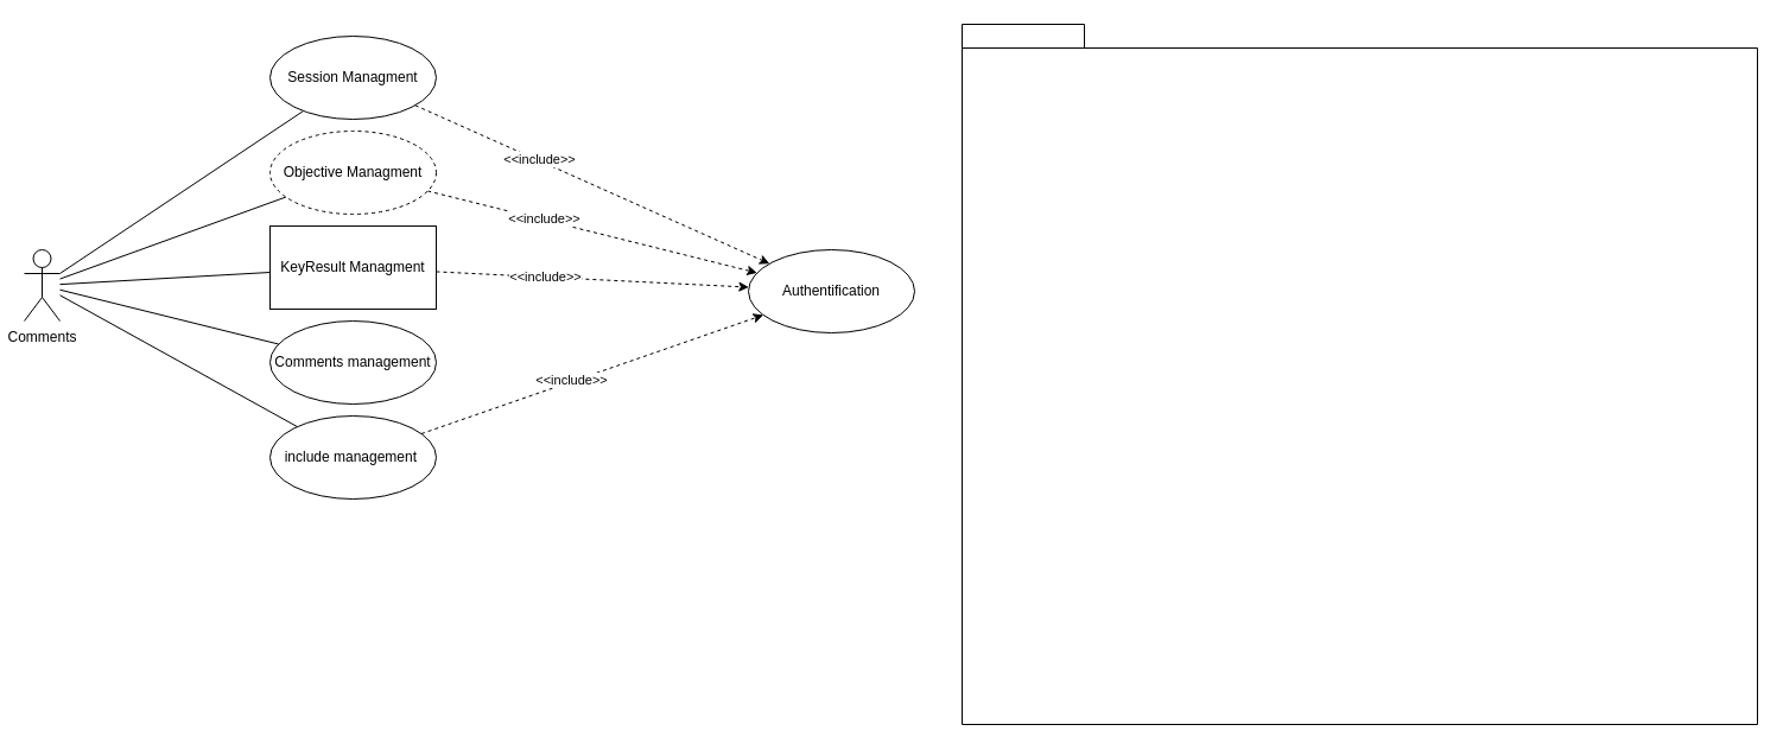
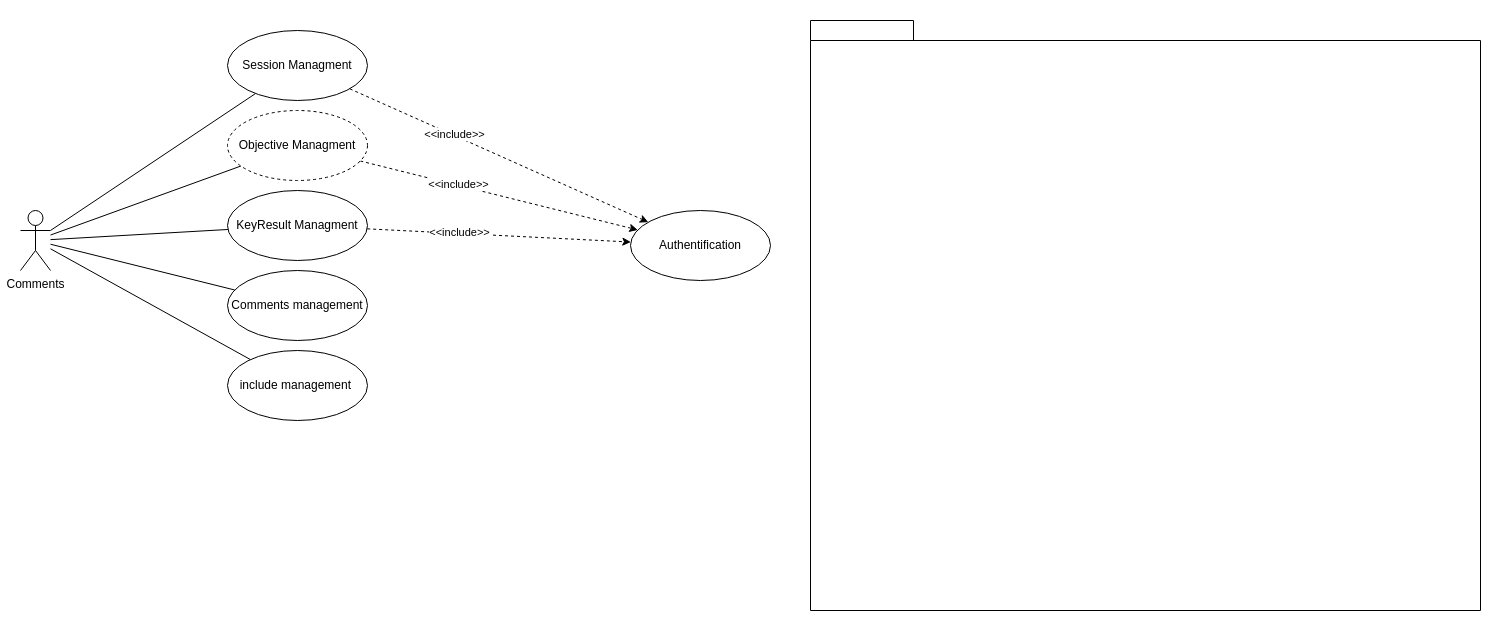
  <mxCell id="0" />
  <mxCell id="1" parent="0" />
- <mxCell id="2" style="edgeStyle=none;html=1;dashed=1;" parent="1" source="22" target="10" edge="1"><mxGeometry relative="1" as="geometry" /></mxCell>
- <mxCell id="3" value="&amp;lt;&amp;lt;include&amp;gt;&amp;gt;" style="edgeLabel;html=1;align=center;verticalAlign=middle;resizable=0;points=[];" parent="2" vertex="1" connectable="0"><mxGeometry x="-0.12" y="2" relative="1" as="geometry"><mxPoint as="offset" /></mxGeometry></mxCell>
  <mxCell id="4" style="edgeStyle=none;html=1;endArrow=none;endFill=0;" parent="1" source="22" target="8" edge="1"><mxGeometry relative="1" as="geometry" /></mxCell>
  <mxCell id="5" style="edgeStyle=none;html=1;endArrow=none;endFill=0;" parent="1" source="8" target="13" edge="1"><mxGeometry relative="1" as="geometry" /></mxCell>
  <mxCell id="6" style="edgeStyle=none;shape=connector;rounded=1;html=1;labelBackgroundColor=default;fontFamily=Helvetica;fontSize=11;fontColor=default;endArrow=none;endFill=0;strokeColor=default;" parent="1" source="8" target="15" edge="1"><mxGeometry relative="1" as="geometry" /></mxCell>
  <mxCell id="7" style="edgeStyle=none;shape=connector;rounded=1;html=1;labelBackgroundColor=default;fontFamily=Helvetica;fontSize=11;fontColor=default;endArrow=none;endFill=0;strokeColor=default;" parent="1" source="8" target="14" edge="1"><mxGeometry relative="1" as="geometry" /></mxCell>
  <mxCell id="8" value="Comments" style="shape=umlActor;verticalLabelPosition=bottom;verticalAlign=top;html=1;" parent="1" vertex="1"><mxGeometry x="20" y="210" width="30" height="60" as="geometry" /></mxCell>
  <mxCell id="9" style="edgeStyle=none;html=1;endArrow=none;endFill=0;" parent="1" source="21" target="8" edge="1"><mxGeometry relative="1" as="geometry" /></mxCell>
  <mxCell id="10" value="Authentification" style="ellipse;whiteSpace=wrap;html=1;" parent="1" vertex="1"><mxGeometry x="630" y="210" width="140" height="70" as="geometry" /></mxCell>
  <mxCell id="11" style="edgeStyle=none;html=1;endArrow=classic;endFill=1;dashed=1;" parent="1" source="13" target="10" edge="1"><mxGeometry relative="1" as="geometry" /></mxCell>
  <mxCell id="12" value="&lt;span style=&quot;font-family: &amp;#34;helvetica&amp;#34;&quot;&gt;&amp;lt;&amp;lt;include&amp;gt;&amp;gt;&lt;/span&gt;" style="edgeLabel;html=1;align=center;verticalAlign=middle;resizable=0;points=[];" parent="11" vertex="1" connectable="0"><mxGeometry x="-0.302" y="1" relative="1" as="geometry"><mxPoint as="offset" /></mxGeometry></mxCell>
  <mxCell id="13" value="Objective Managment" style="ellipse;whiteSpace=wrap;html=1;dashed=1;" parent="1" vertex="1"><mxGeometry x="227" y="110" width="140" height="70" as="geometry" /></mxCell>
- <mxCell id="14" value="KeyResult Managment" style="whiteSpace=wrap;html=1;rounded=0;" parent="1" vertex="1"><mxGeometry x="227" y="190" width="140" height="70" as="geometry" /></mxCell>
+ <mxCell id="14" value="KeyResult Managment" style="ellipse;whiteSpace=wrap;html=1;" parent="1" vertex="1"><mxGeometry x="227" y="190" width="140" height="70" as="geometry" /></mxCell>
  <mxCell id="15" value="Session Managment" style="ellipse;whiteSpace=wrap;html=1;" parent="1" vertex="1"><mxGeometry x="227" y="30" width="140" height="70" as="geometry" /></mxCell>
  <mxCell id="16" style="edgeStyle=none;html=1;endArrow=classic;endFill=1;dashed=1;" parent="1" source="15" target="10" edge="1"><mxGeometry relative="1" as="geometry"><mxPoint x="374.075" y="205.011" as="sourcePoint" /><mxPoint x="642.911" y="245.012" as="targetPoint" /></mxGeometry></mxCell>
  <mxCell id="17" value="&lt;span style=&quot;font-family: &amp;#34;helvetica&amp;#34;&quot;&gt;&amp;lt;&amp;lt;include&amp;gt;&amp;gt;&lt;/span&gt;" style="edgeLabel;html=1;align=center;verticalAlign=middle;resizable=0;points=[];" parent="16" vertex="1" connectable="0"><mxGeometry x="-0.302" y="1" relative="1" as="geometry"><mxPoint as="offset" /></mxGeometry></mxCell>
  <mxCell id="18" style="edgeStyle=none;html=1;endArrow=classic;endFill=1;dashed=1;" parent="1" source="14" target="10" edge="1"><mxGeometry relative="1" as="geometry"><mxPoint x="369.757" y="170.505" as="sourcePoint" /><mxPoint x="647.297" y="239.441" as="targetPoint" /></mxGeometry></mxCell>
  <mxCell id="19" value="&lt;span style=&quot;font-family: &amp;#34;helvetica&amp;#34;&quot;&gt;&amp;lt;&amp;lt;include&amp;gt;&amp;gt;&lt;/span&gt;" style="edgeLabel;html=1;align=center;verticalAlign=middle;resizable=0;points=[];" parent="18" vertex="1" connectable="0"><mxGeometry x="-0.302" y="1" relative="1" as="geometry"><mxPoint as="offset" /></mxGeometry></mxCell>
  <mxCell id="20" value="" style="shape=folder;fontStyle=1;spacingTop=10;tabWidth=103;tabHeight=20;tabPosition=left;html=1;" parent="1" vertex="1"><mxGeometry x="810" y="20" width="670" height="590" as="geometry" /></mxCell>
  <mxCell id="21" value="Comments management" style="ellipse;whiteSpace=wrap;html=1;" parent="1" vertex="1"><mxGeometry x="227" y="270" width="140" height="70" as="geometry" /></mxCell>
  <mxCell id="22" value="include management&amp;nbsp;" style="ellipse;whiteSpace=wrap;html=1;" parent="1" vertex="1"><mxGeometry x="227" y="350" width="140" height="70" as="geometry" /></mxCell>
